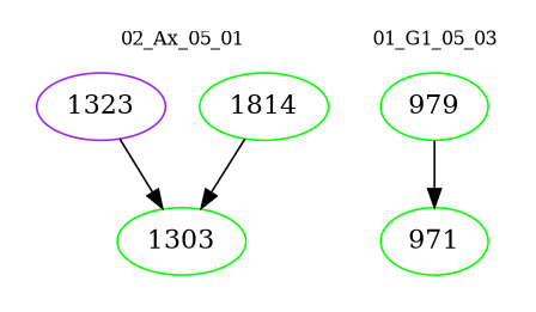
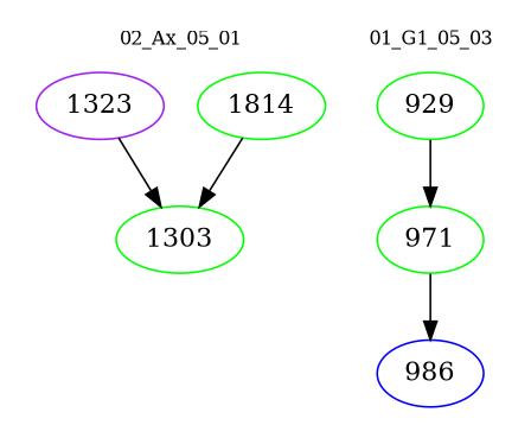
  digraph {
    node [color=green]
    edge [color=black]
    n1 [label=1814]
    n2 [label=1303]
    n3 [color=purple label=1323]
-   n4 [label=979]
+   n4 [label=929]
    n5 [label=971]
+   n6 [color=blue label=986]
    subgraph cluster_1 {
      color=white
      fontsize=10
      label="02_Ax_05_01"
      n1
      n2
      n3
    }
    subgraph cluster_2 {
      color=white
      fontsize=10
      label="01_G1_05_03"
      n4
      n5
+     n6
    }
    n1 -> n2
    n3 -> n2
    n4 -> n5
+   n5 -> n6
  }
